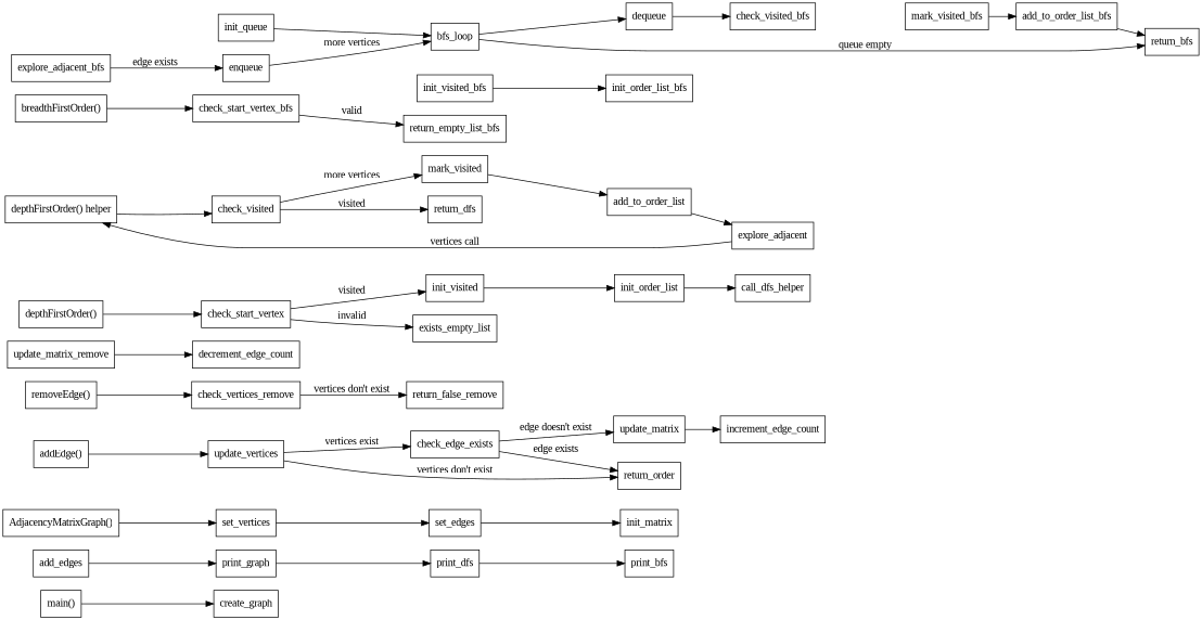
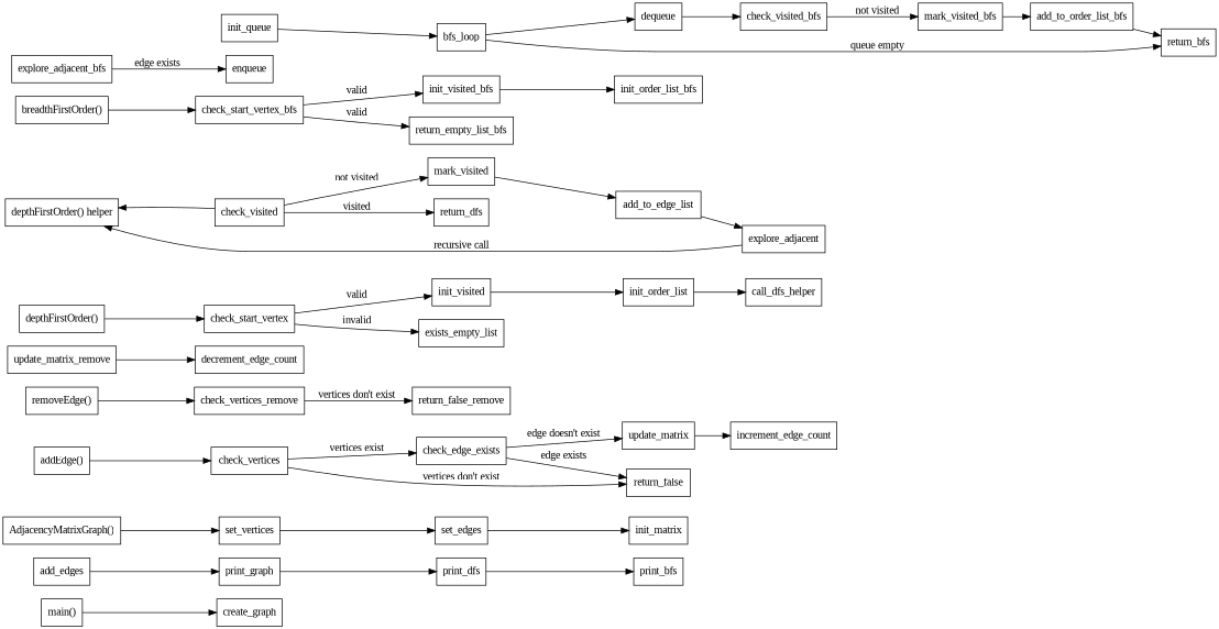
  digraph {
    fontname="Liberation Serif"
    rankdir=LR
    node [fontname="Liberation Serif" shape=box]
    edge [fontname="Liberation Serif"]
    n1 [label="main()"]
    create_graph
    add_edges
    print_graph
    print_dfs
    print_bfs
    n7 [label="AdjacencyMatrixGraph()"]
    set_vertices
    set_edges
    init_matrix
    n11 [label="addEdge()"]
-   check_vertices [label=update_vertices]
+   check_vertices
    check_edge_exists
-   return_false [label=return_order]
+   return_false
    update_matrix
    increment_edge_count
    n17 [label="removeEdge()"]
    check_vertices_remove
    return_false_remove
    update_matrix_remove
    decrement_edge_count
    n22 [label="depthFirstOrder()"]
    check_start_vertex
    init_visited
    n25 [label=exists_empty_list]
    init_order_list
    call_dfs_helper
    n28 [label="depthFirstOrder() helper"]
    check_visited
    mark_visited
    return_dfs
-   add_to_order_list
+   add_to_order_list [label=add_to_edge_list]
    explore_adjacent
    n34 [label="breadthFirstOrder()"]
    check_start_vertex_bfs
    init_visited_bfs
    return_empty_list_bfs
    init_order_list_bfs
    init_queue
    bfs_loop
    dequeue
    return_bfs
    check_visited_bfs
    mark_visited_bfs
    add_to_order_list_bfs
    explore_adjacent_bfs
    enqueue
    n1 -> create_graph
    add_edges -> print_graph
    print_graph -> print_dfs
    print_dfs -> print_bfs
    n7 -> set_vertices
    set_vertices -> set_edges
    set_edges -> init_matrix
    n11 -> check_vertices
    check_vertices -> check_edge_exists [label="vertices exist"]
    check_vertices -> return_false [label="vertices don't exist"]
    check_edge_exists -> return_false [label="edge exists"]
    check_edge_exists -> update_matrix [label="edge doesn't exist"]
    update_matrix -> increment_edge_count
    n17 -> check_vertices_remove
    check_vertices_remove -> return_false_remove [label="vertices don't exist"]
    update_matrix_remove -> decrement_edge_count
    n22 -> check_start_vertex
-   check_start_vertex -> init_visited [label=visited]
+   check_start_vertex -> init_visited [label=valid]
    check_start_vertex -> n25 [label=invalid]
    init_visited -> init_order_list
    init_order_list -> call_dfs_helper
-   n28 -> check_visited
-   check_visited -> mark_visited [label="more vertices"]
+   check_visited -> n28
+   check_visited -> mark_visited [label="not visited"]
    check_visited -> return_dfs [label=visited]
    mark_visited -> add_to_order_list
    add_to_order_list -> explore_adjacent
-   explore_adjacent -> n28 [label="vertices call"]
+   explore_adjacent -> n28 [label="recursive call"]
    n34 -> check_start_vertex_bfs
+   check_start_vertex_bfs -> init_visited_bfs [label=valid]
    check_start_vertex_bfs -> return_empty_list_bfs [label=valid]
    init_visited_bfs -> init_order_list_bfs
    init_queue -> bfs_loop
    bfs_loop -> dequeue
    bfs_loop -> return_bfs [label="queue empty"]
    dequeue -> check_visited_bfs
+   check_visited_bfs -> mark_visited_bfs [label="not visited"]
    mark_visited_bfs -> add_to_order_list_bfs
    add_to_order_list_bfs -> return_bfs
    explore_adjacent_bfs -> enqueue [label="edge exists"]
-   enqueue -> bfs_loop [label="more vertices"]
  }
